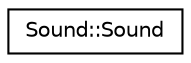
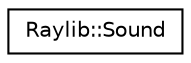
  digraph {
    rankdir=TB
-   n1 [color=black fillcolor=white fontname=Helvetica fontsize=10 height=0.2 label="Sound::Sound" shape=record style=filled width=0.4]
+   n1 [color=black fillcolor=white fontname=Helvetica fontsize=10 height=0.2 label="Raylib::Sound" shape=record style=filled width=0.4]
  }
